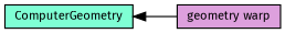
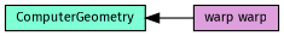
  digraph {
    rankdir=LR
    fontname="Fira Sans"
    node [color=black fontname="Fira Sans" fontsize=10 shape=box style=filled]
    n1 [fillcolor=aquamarine height=0.2 label=ComputerGeometry width=0.4]
-   n2 [fillcolor=plum fontcolor=black height=0.2 label="geometry warp" width=0.4]
+   n2 [fillcolor=plum fontcolor=black height=0.2 label="warp warp" width=0.4]
    n1 -> n2 [dir=back fontname="Fira Sans" fontsize=10 labelfontname=Helvetica labelfontsize=10 shape=plaintext style=solid]
  }
